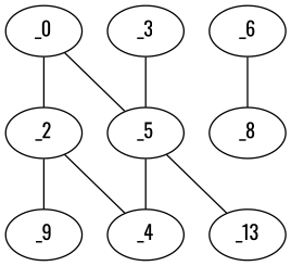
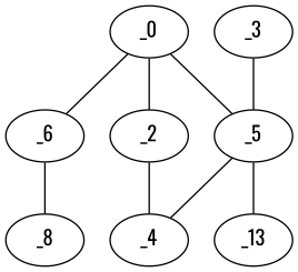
  graph {
    fontname=Oswald
    node [charge=0 chem=1 fontname=Oswald symbol="C  " y=0.1816]
    edge [fontname=Oswald valence=1]
    n1 [label=_0 x=3.6942]
    _2 [x=4.5032 y=0.7694]
    _5 [x=4.0032 y=-0.7694]
    _6 [chem=4 symbol="N  " x=2.7431 y=0.4907]
    _4 [chem=2 symbol="O  " x=5.3122]
-   _9 [x=5.091 y=1.5784]
    n7 [label=_13 x=3.4154 y=-1.5784]
    _8 [chem=2 symbol="O  " x=2 y=-0.1785]
    _3 [chem=4 symbol="N  " x=5.0032 y=-0.7694]
    n1 -- _2
    n1 -- _5
+   n1 -- _6 [valence=2]
    _2 -- _4
-   _2 -- _9
    _5 -- _4
    _5 -- n7
    _6 -- _8
    _3 -- _5 [valence=2]
  }
